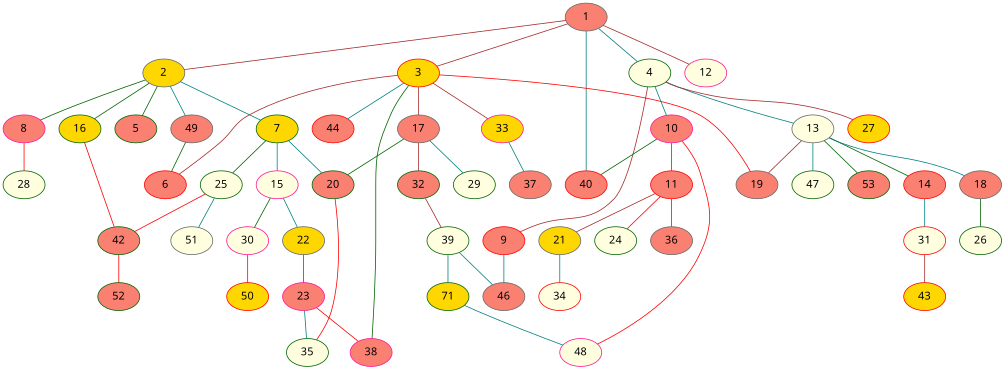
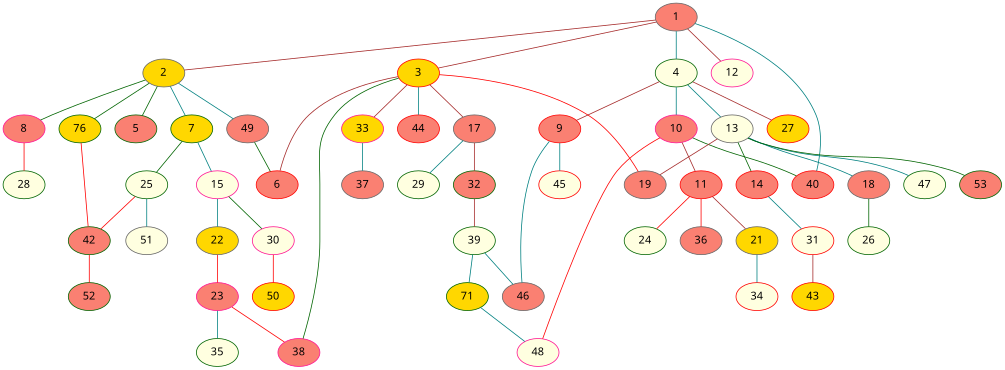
  graph {
    fontname="Noto Sans"
    node [color=darkgreen fillcolor=salmon fontname="Noto Sans" style=filled]
    edge [color=teal fontname="Noto Sans"]
    1 [color=gray40]
    2 [color=gray40 fillcolor=gold]
    3 [color=red fillcolor=gold]
    4 [fillcolor=lightyellow]
    12 [color=deeppink fillcolor=lightyellow]
    40 [color=red]
    5
    7 [fillcolor=gold]
    8 [color=deeppink]
-   16 [fillcolor=gold]
+   16 [fillcolor=gold label=76]
    49 [color=gray40]
    6 [color=red]
    17 [color=gray40]
    19 [color=gray40]
    33 [color=deeppink fillcolor=gold]
    38 [color=deeppink]
    44 [color=red]
    9 [color=red]
    10 [color=deeppink]
    13 [color=gray40 fillcolor=lightyellow]
    27 [color=red fillcolor=gold]
    15 [color=deeppink fillcolor=lightyellow]
-   20
    25 [fillcolor=lightyellow]
    28 [fillcolor=lightyellow]
    42
    29 [fillcolor=lightyellow]
    32
    37 [color=gray40]
+   45 [color=red fillcolor=lightyellow]
    46 [color=gray40]
    11 [color=red]
    48 [color=deeppink fillcolor=lightyellow]
    14 [color=red]
    18 [color=gray40]
    47 [fillcolor=lightyellow]
    53
    22 [color=gray40 fillcolor=gold]
    30 [color=deeppink fillcolor=lightyellow]
    35 [fillcolor=lightyellow]
    51 [color=gray40 fillcolor=lightyellow]
    21 [color=gray40 fillcolor=gold]
    24 [fillcolor=lightyellow]
    36 [color=gray40]
    34 [color=red fillcolor=lightyellow]
    31 [color=red fillcolor=lightyellow]
    26 [fillcolor=lightyellow]
    43 [color=red fillcolor=gold]
    23 [color=deeppink]
    50 [color=red fillcolor=gold]
    52
    39 [fillcolor=lightyellow]
    n53 [fillcolor=gold label=71]
    1 -- 2 [color=brown]
    1 -- 3 [color=brown]
    1 -- 4
    1 -- 12 [color=brown]
    1 -- 40
    2 -- 5 [color=darkgreen]
    2 -- 7
    2 -- 8 [color=darkgreen]
    2 -- 16 [color=darkgreen]
    2 -- 49
    3 -- 6 [color=brown]
    3 -- 17 [color=brown]
    3 -- 19 [color=red]
    3 -- 33 [color=brown]
    3 -- 38 [color=darkgreen]
    3 -- 44
    4 -- 9 [color=brown]
    4 -- 10
    4 -- 13
    4 -- 27 [color=brown]
    7 -- 15
-   7 -- 20
    7 -- 25 [color=darkgreen]
    8 -- 28 [color=red]
    16 -- 42 [color=red]
    49 -- 6 [color=darkgreen]
-   17 -- 20 [color=darkgreen]
    17 -- 29
    17 -- 32 [color=brown]
    33 -- 37
+   9 -- 45
    9 -- 46
    10 -- 40 [color=darkgreen]
    10 -- 11 [color=brown]
    10 -- 48 [color=red]
    13 -- 19 [color=brown]
    13 -- 14 [color=darkgreen]
    13 -- 18
    13 -- 47
    13 -- 53 [color=darkgreen]
    15 -- 22
    15 -- 30 [color=darkgreen]
-   20 -- 35 [color=red]
    25 -- 42 [color=red]
    25 -- 51
    42 -- 52 [color=red]
    32 -- 39 [color=brown]
    11 -- 21 [color=brown]
    11 -- 24 [color=red]
    11 -- 36 [color=red]
    14 -- 31
    18 -- 26 [color=darkgreen]
    22 -- 23 [color=red]
    30 -- 50 [color=red]
    21 -- 34
    31 -- 43 [color=brown]
    23 -- 38 [color=red]
    23 -- 35
    39 -- 46
    39 -- n53
    n53 -- 48
  }
